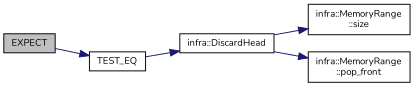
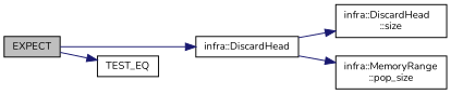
  digraph {
    fontname=Nunito
    rankdir=LR
    node [color=black fillcolor=white fontname=Nunito fontsize=10 shape=record style=filled]
    edge [color=midnightblue fontname=Nunito fontsize=10 labelfontname=Helvetica labelfontsize=10 style=solid]
    n1 [fillcolor=grey75 fontcolor=black height=0.2 label=EXPECT width=0.4]
    n2 [height=0.2 label="infra::DiscardHead" width=0.4]
    n3 [height=0.2 label=TEST_EQ width=0.4]
-   n4 [height=0.2 label="infra::MemoryRange\l::size" width=0.4]
-   n5 [height=0.2 label="infra::MemoryRange\l::pop_front" width=0.4]
-   n3 -> n2
+   n4 [height=0.2 label="infra::DiscardHead\l::size" width=0.4]
+   n5 [height=0.2 label="infra::MemoryRange\l::pop_size" width=0.4]
+   n1 -> n2
    n1 -> n3
    n2 -> n4
    n2 -> n5
  }
